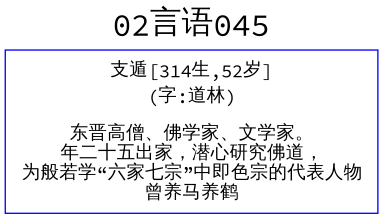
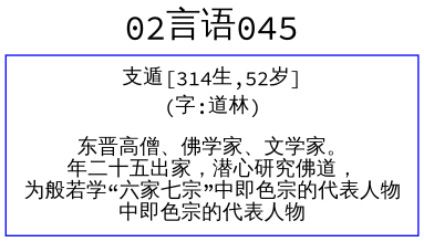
  digraph {
    color=lightgrey
    fontname="Source Code Pro"
    fontsize=24
    label="02言语045"
    labelloc=t
    rankdir=LR
    ranksep=0.5
    style=filled
-   n1 [color=blue fontname="Source Code Pro" label=<<table border="0" cellborder="0"><tr><td>支遁[314生,52岁]</td></tr><tr><td>(字:道林)</td></tr><tr><td></td></tr><tr><td>东晋高僧、佛学家、文学家。<br/>年二十五出家，潜心研究佛道，<br/>为般若学“六家七宗”中即色宗的代表人物<br/>曾养马养鹤<br/></td></tr></table>> shape=box]
+   n1 [color=blue fontname="Source Code Pro" label=<<table border="0" cellborder="0"><tr><td>支遁[314生,52岁]</td></tr><tr><td>(字:道林)</td></tr><tr><td></td></tr><tr><td>东晋高僧、佛学家、文学家。<br/>年二十五出家，潜心研究佛道，<br/>为般若学“六家七宗”中即色宗的代表人物<br/>中即色宗的代表人物<br/></td></tr></table>> shape=box]
  }
